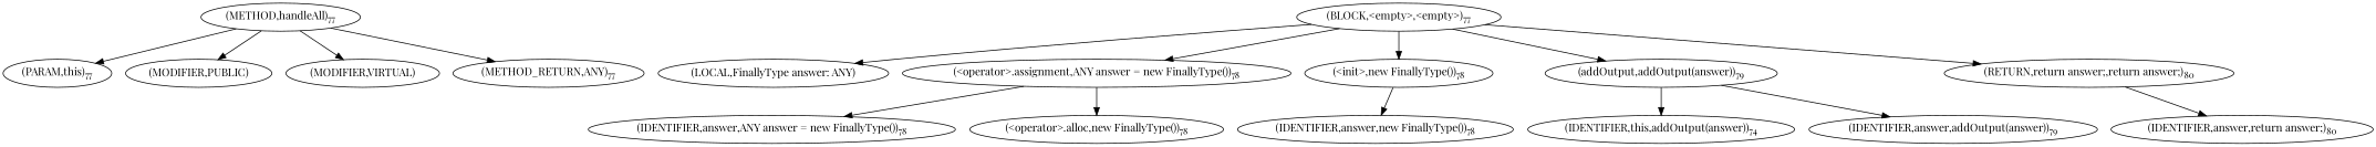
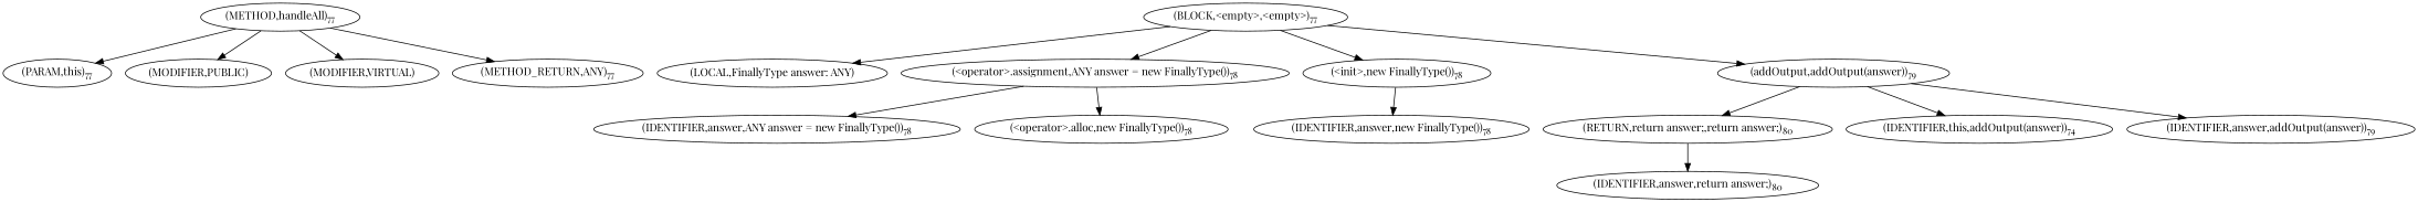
  digraph {
    fontname="Playfair Display"
    node [fontname="Playfair Display"]
    edge [fontname="Playfair Display"]
    n1 [label=<(METHOD,handleAll)<SUB>77</SUB>>]
    n2 [label=<(PARAM,this)<SUB>77</SUB>>]
    n3 [label=<(MODIFIER,PUBLIC)>]
    n4 [label=<(MODIFIER,VIRTUAL)>]
    n5 [label=<(METHOD_RETURN,ANY)<SUB>77</SUB>>]
    n6 [label=<(BLOCK,&lt;empty&gt;,&lt;empty&gt;)<SUB>77</SUB>>]
    n7 [label=<(LOCAL,FinallyType answer: ANY)>]
    n8 [label=<(&lt;operator&gt;.assignment,ANY answer = new FinallyType())<SUB>78</SUB>>]
    n9 [label=<(&lt;init&gt;,new FinallyType())<SUB>78</SUB>>]
    n10 [label=<(addOutput,addOutput(answer))<SUB>79</SUB>>]
    n11 [label=<(RETURN,return answer;,return answer;)<SUB>80</SUB>>]
    n12 [label=<(IDENTIFIER,answer,ANY answer = new FinallyType())<SUB>78</SUB>>]
    n13 [label=<(&lt;operator&gt;.alloc,new FinallyType())<SUB>78</SUB>>]
    n14 [label=<(IDENTIFIER,answer,new FinallyType())<SUB>78</SUB>>]
    n15 [label=<(IDENTIFIER,this,addOutput(answer))<SUB>74</SUB>>]
    n16 [label=<(IDENTIFIER,answer,addOutput(answer))<SUB>79</SUB>>]
    n17 [label=<(IDENTIFIER,answer,return answer;)<SUB>80</SUB>>]
    n1 -> n2
    n1 -> n3
    n1 -> n4
    n1 -> n5
    n6 -> n7
    n6 -> n8
    n6 -> n9
    n6 -> n10
-   n6 -> n11
+   n10 -> n11
    n8 -> n12
    n8 -> n13
    n9 -> n14
    n10 -> n15
    n10 -> n16
    n11 -> n17
  }
